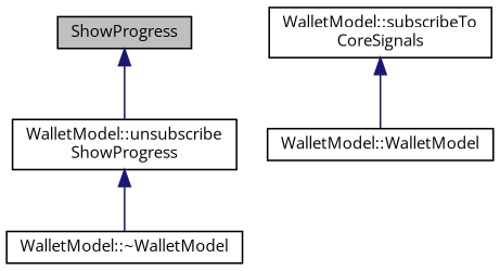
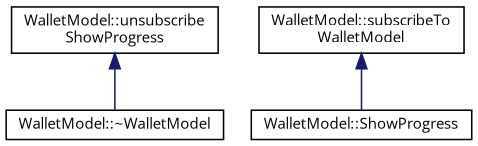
  digraph {
    fontname="Open Sans"
    rankdir=TB
    node [color=black fillcolor=white fontname="Open Sans" fontsize=10 shape=record style=filled]
    edge [color=midnightblue dir=back fontname="Open Sans" fontsize=10 labelfontname=Helvetica labelfontsize=10 style=solid]
-   n1 [fillcolor=grey75 fontcolor=black height=0.2 label=ShowProgress width=0.4]
    n2 [height=0.2 label="WalletModel::unsubscribe\lShowProgress" width=0.4]
-   n3 [height=0.2 label="WalletModel::subscribeTo\lCoreSignals" width=0.4]
-   n4 [height=0.2 label="WalletModel::WalletModel" width=0.4]
+   n3 [height=0.2 label="WalletModel::subscribeTo\lWalletModel" width=0.4]
+   n4 [height=0.2 label="WalletModel::ShowProgress" width=0.4]
    n5 [height=0.2 label="WalletModel::~WalletModel" width=0.4]
-   n1 -> n2
    n2 -> n5
    n3 -> n4
  }
